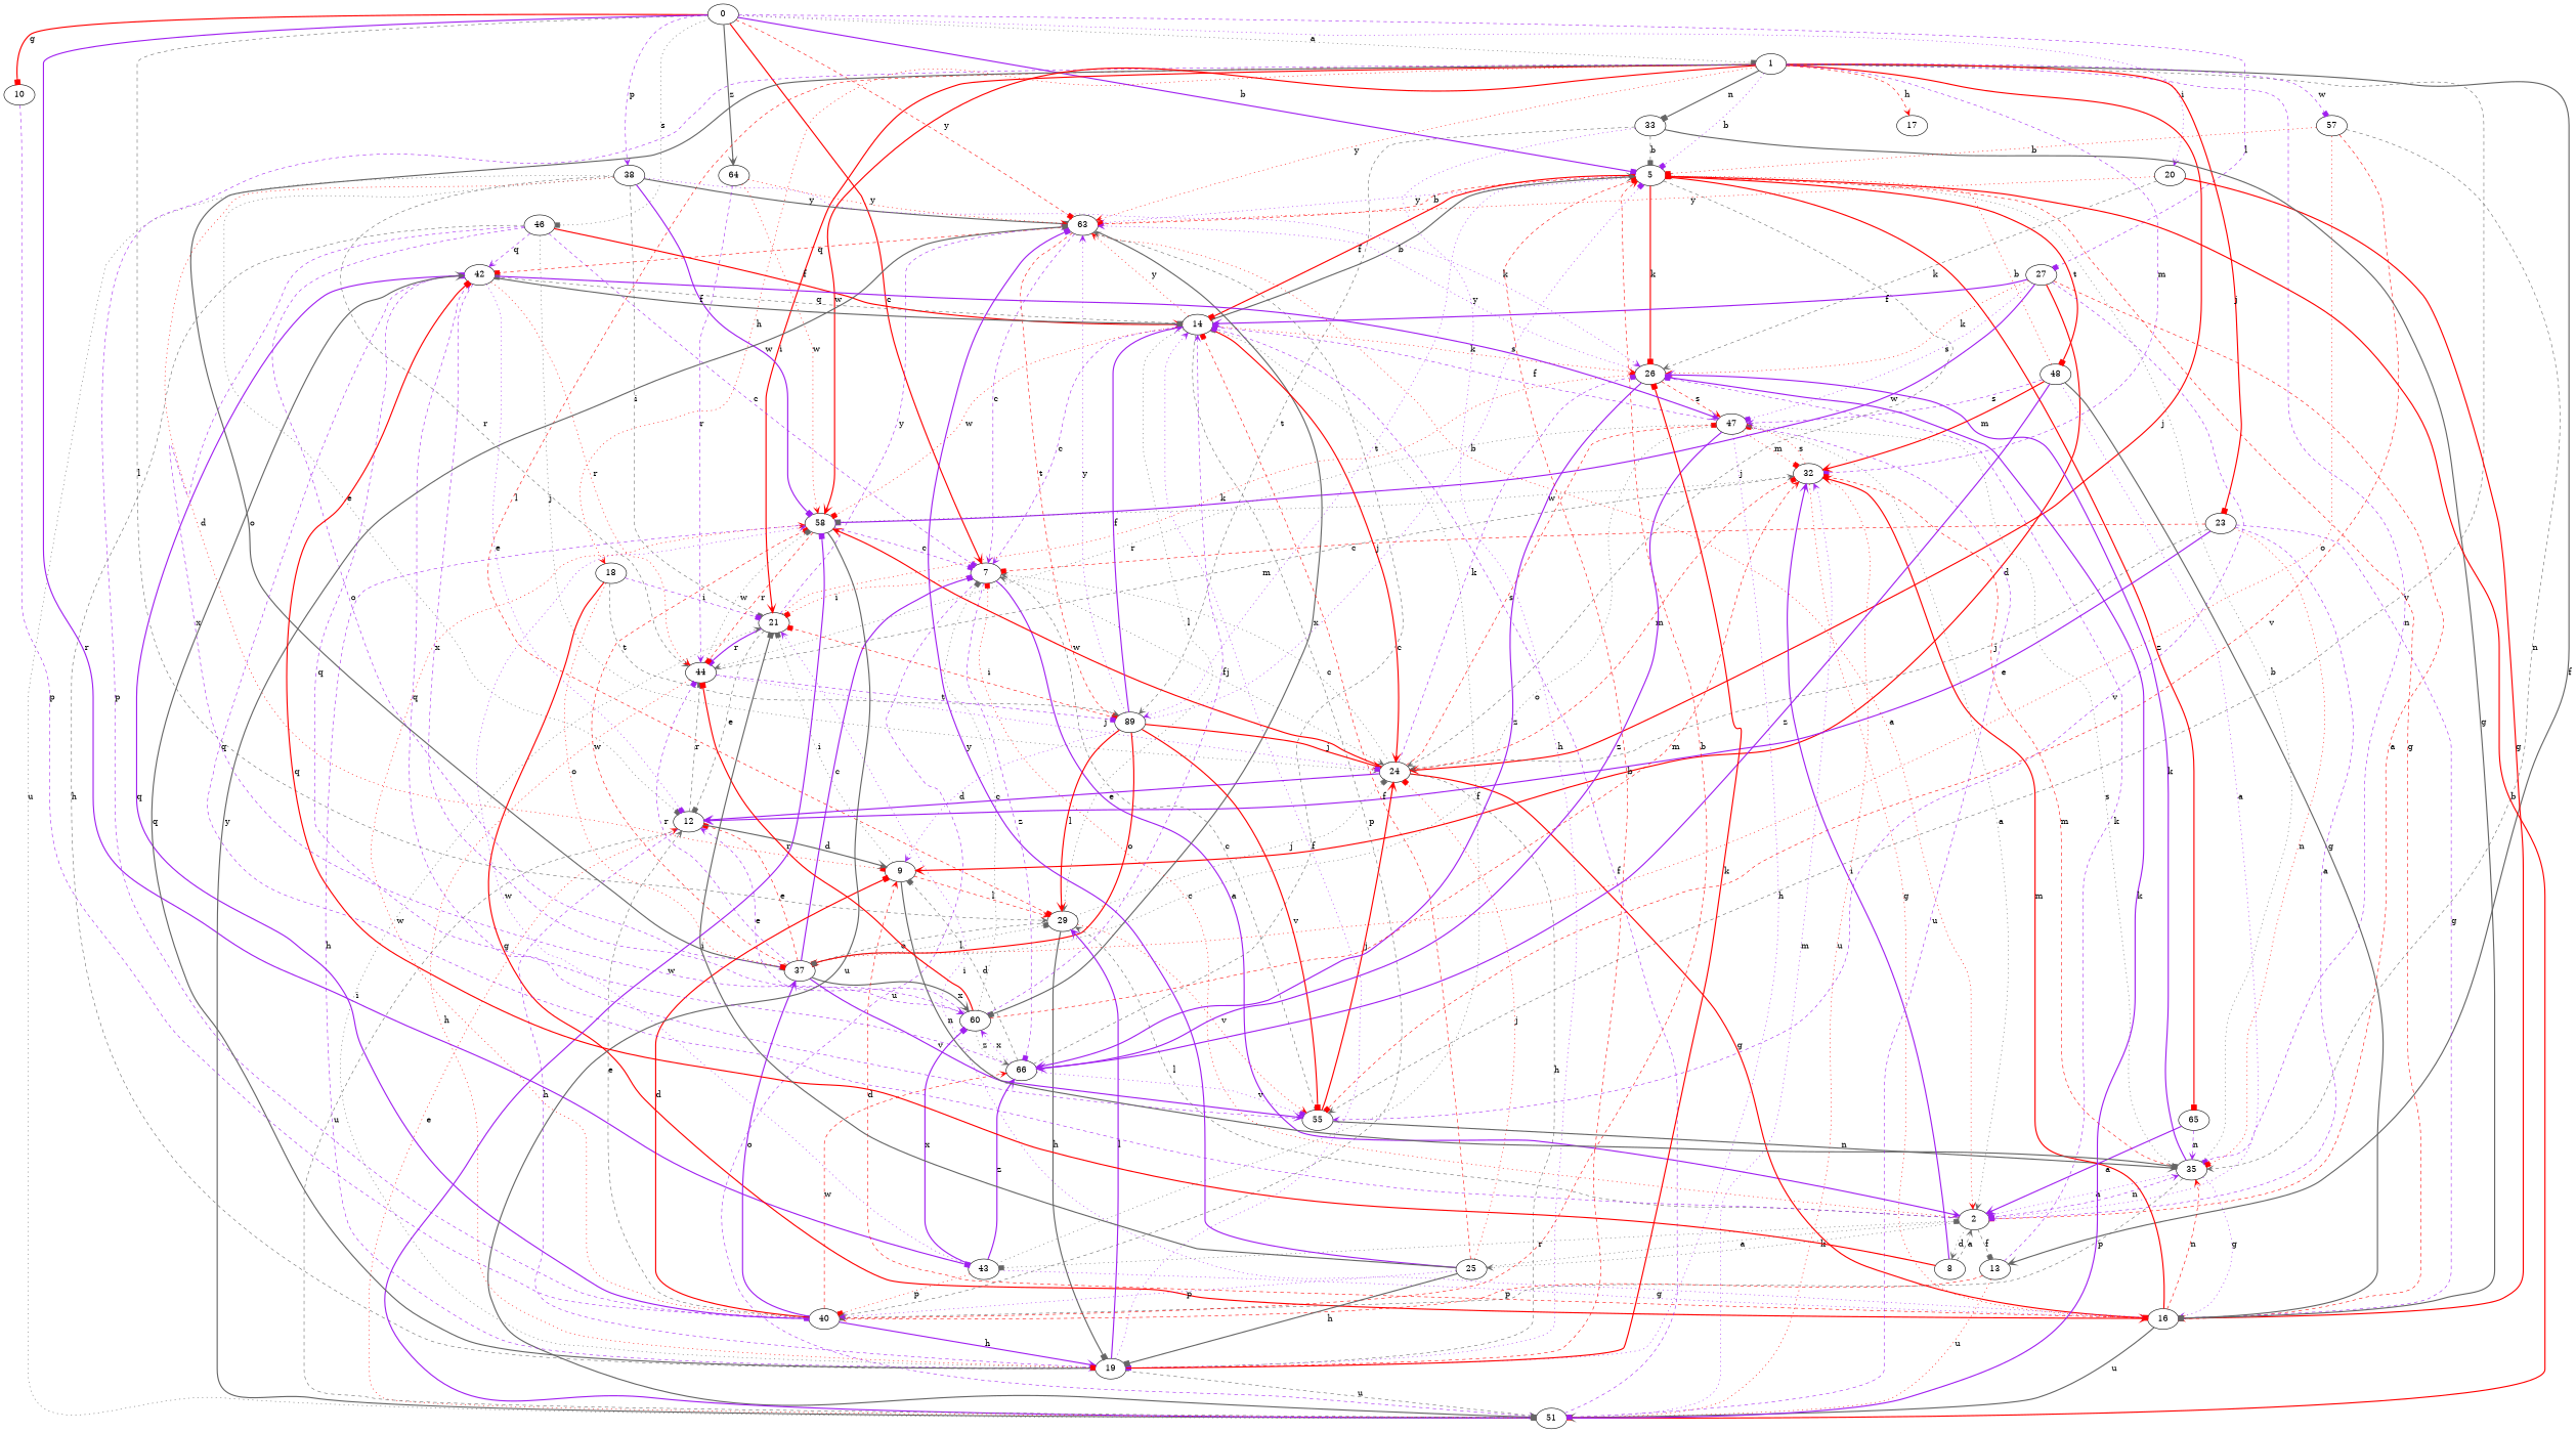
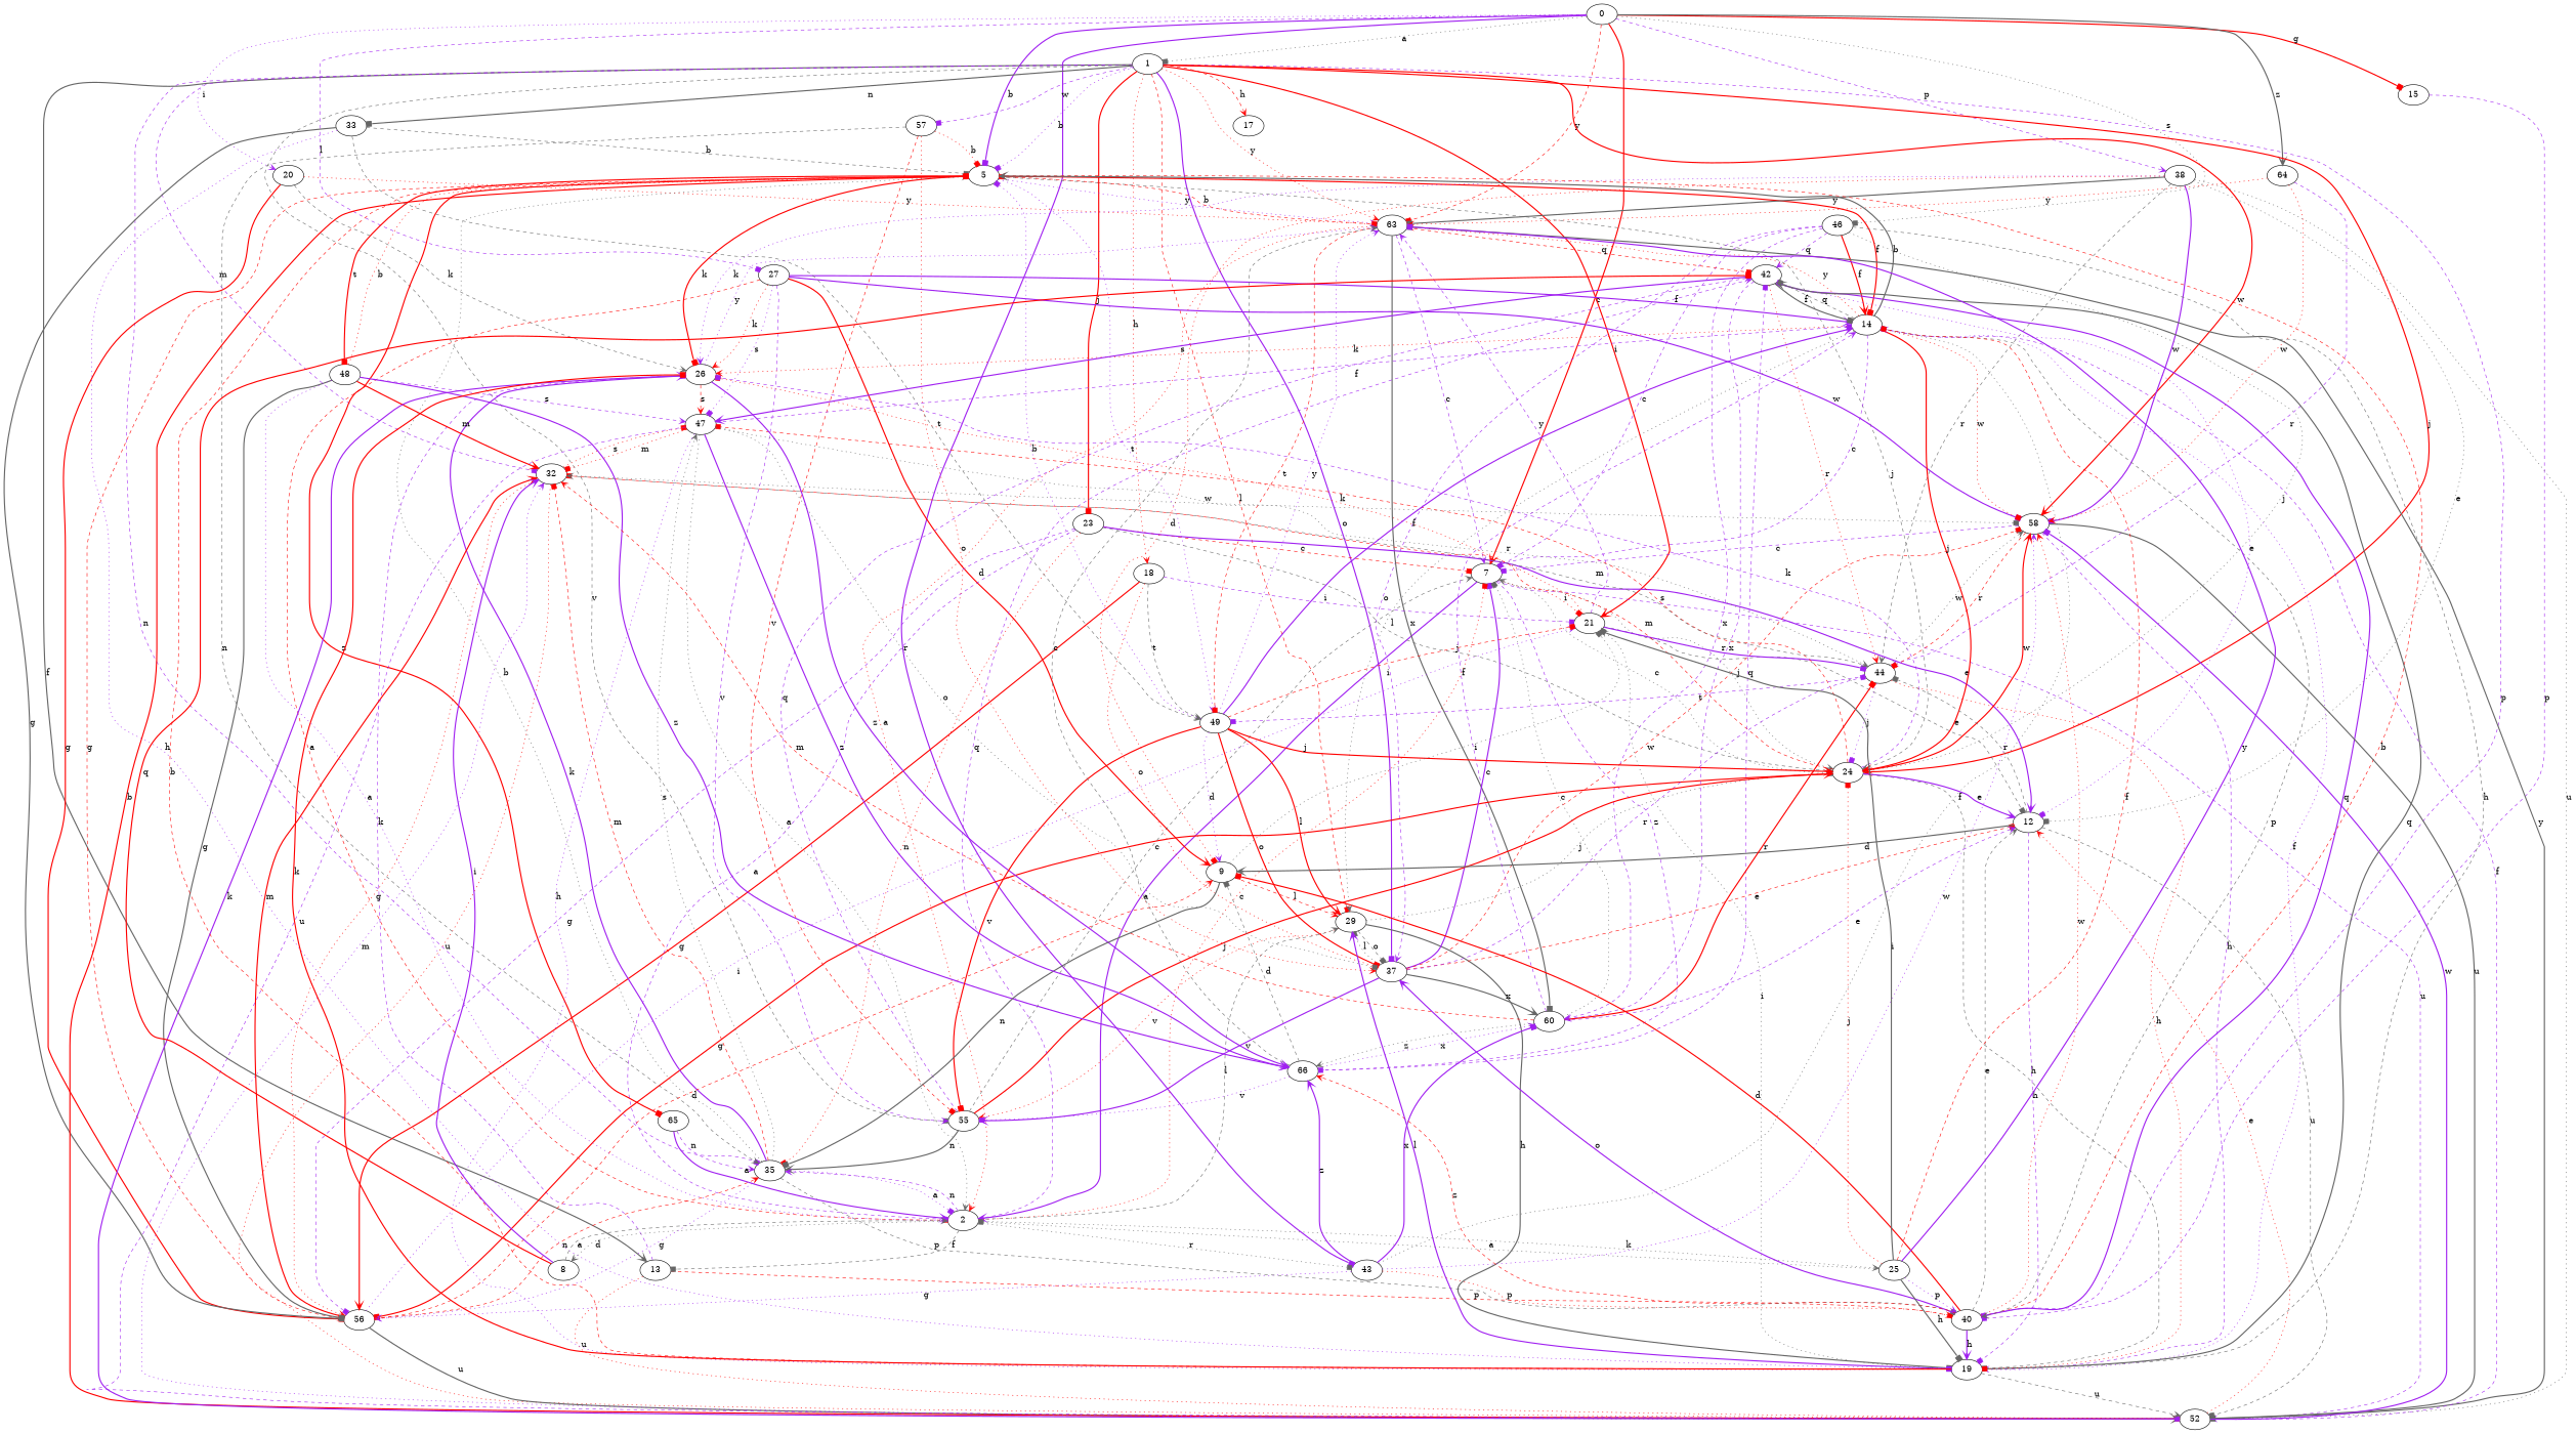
  strict digraph {
    edge [arrowhead=vee color=purple style=dashed]
    0
    1
    5
    7
-   15 [label=10]
+   15
    20
    27
    29
    38
    43
    46
    63
    64
    13
    17
    18
    21
    23
    24
    32
    33
    35
    37
    40
    55
    57
    58
    14
-   16
+   16 [label=56]
    26
    48
-   49 [label=89]
+   49
    65
    2
-   52 [label=51]
+   52
    66
    9
    47
    19
    12
    44
    60
    42
    8
    25
    0 -> 1 [arrowhead=box color=gray40 label=a style=dotted]
    0 -> 5 [arrowhead=box label=b style=bold]
    0 -> 7 [color=red label=c style=bold]
    0 -> 15 [arrowhead=box color=red label=g style=bold]
    0 -> 20 [label=i style=dotted]
    0 -> 27 [arrowhead=box label=l]
-   0 -> 29 [color=gray40 label=l]
    0 -> 38 [label=p]
    0 -> 43 [arrowhead=box label=r style=bold]
    0 -> 46 [arrowhead=box color=gray40 label=s style=dotted]
    0 -> 63 [arrowhead=box color=red label=y]
    0 -> 64 [color=gray40 label=z style=bold]
    1 -> 5 [arrowhead=box label=b style=dotted]
    1 -> 29 [arrowhead=box color=red label=l]
    1 -> 63 [color=red label=y style=dotted]
    1 -> 13 [color=gray40 label=f style=bold]
    1 -> 17 [color=red label=h]
    1 -> 18 [color=red label=h style=dotted]
    1 -> 21 [color=red label=i style=bold]
    1 -> 23 [arrowhead=box color=red label=j style=bold]
    1 -> 24 [color=red label=j style=bold]
    1 -> 32 [arrowhead=box label=m]
    1 -> 33 [arrowhead=box color=gray40 label=n style=bold]
    1 -> 35 [arrowhead=box label=n]
-   1 -> 37 [arrowhead=box color=gray40 label=o style=bold]
+   1 -> 37 [arrowhead=box label=o style=bold]
    1 -> 40 [arrowhead=box label=p]
-   1 -> 55 [color=gray40 label=v]
+   1 -> 55 [arrowhead=box color=gray40 label=v]
    1 -> 57 [arrowhead=box label=w]
    1 -> 58 [color=red label=w style=bold]
    5 -> 63 [label=y style=dotted]
    5 -> 24 [color=gray40 label=j]
    5 -> 14 [arrowhead=box color=red label=f style=bold]
    5 -> 16 [color=red label=g]
    5 -> 26 [arrowhead=box color=red label=k style=bold]
    5 -> 48 [arrowhead=box color=red label=t style=bold]
    5 -> 49 [label=t style=dotted]
    5 -> 65 [arrowhead=box color=red label=z style=bold]
    7 -> 21 [arrowhead=box color=red label=i style=dotted]
    7 -> 24 [color=gray40 label=j style=dotted]
    7 -> 2 [label=a style=bold]
    7 -> 52 [label=u]
    7 -> 66 [arrowhead=box label=z]
    15 -> 40 [arrowhead=box label=p]
    20 -> 63 [arrowhead=box color=red label=y style=dotted]
    20 -> 16 [arrowhead=box color=red label=g style=bold]
    20 -> 26 [color=gray40 label=k]
    27 -> 55 [label=v]
    27 -> 58 [arrowhead=box label=w style=bold]
    27 -> 14 [label=f style=bold]
    27 -> 26 [color=red label=k style=dotted]
    27 -> 2 [arrowhead=box color=red label=a]
    27 -> 9 [color=red label=d style=bold]
    27 -> 47 [arrowhead=box label=s style=dotted]
    29 -> 24 [arrowhead=box color=gray40 label=j style=dotted]
    29 -> 37 [arrowhead=box color=gray40 label=o]
    29 -> 55 [color=red label=v style=dotted]
    29 -> 19 [arrowhead=box color=gray40 label=h style=bold]
    38 -> 63 [arrowhead=box color=gray40 label=y style=bold]
-   38 -> 21 [arrowhead=box color=gray40 label=i]
    38 -> 58 [arrowhead=box label=w style=bold]
    38 -> 26 [label=k style=dotted]
    38 -> 52 [arrowhead=box color=gray40 label=u style=dotted]
    38 -> 9 [arrowhead=box color=red label=d style=dotted]
    38 -> 12 [arrowhead=box color=gray40 label=e style=dotted]
    38 -> 44 [color=gray40 label=r]
    43 -> 40 [arrowhead=box color=red label=p style=dotted]
    43 -> 58 [label=w style=dotted]
    43 -> 14 [arrowhead=box color=gray40 label=f style=dotted]
    43 -> 16 [label=g style=dotted]
    43 -> 66 [label=z style=bold]
    43 -> 60 [arrowhead=box label=x style=bold]
    46 -> 7 [arrowhead=box label=c]
    46 -> 24 [color=gray40 label=j style=dotted]
    46 -> 37 [label=o]
    46 -> 14 [color=red label=f style=bold]
    46 -> 19 [arrowhead=box color=gray40 label=h]
    46 -> 60 [label=x]
    46 -> 42 [label=q]
    63 -> 5 [arrowhead=box color=red label=b]
    63 -> 7 [label=c]
    63 -> 49 [arrowhead=box color=red label=t]
    63 -> 2 [color=red label=a style=dotted]
    63 -> 60 [arrowhead=box color=gray40 label=x style=bold]
    63 -> 42 [arrowhead=box color=red label=q]
    64 -> 63 [color=red label=y style=dotted]
    64 -> 58 [color=red label=w style=dotted]
    64 -> 44 [label=r]
    13 -> 40 [color=red label=p]
    13 -> 26 [arrowhead=box label=k]
    13 -> 52 [arrowhead=box color=red label=u style=dotted]
    18 -> 21 [arrowhead=box label=i]
    18 -> 37 [arrowhead=box color=red label=o style=dotted]
    18 -> 16 [color=red label=g style=bold]
    18 -> 49 [color=gray40 label=t]
    21 -> 63 [label=y]
    21 -> 26 [arrowhead=box color=red label=k style=dotted]
    21 -> 12 [arrowhead=box color=gray40 label=e]
    21 -> 44 [arrowhead=box label=r style=bold]
    23 -> 7 [arrowhead=box color=red label=c]
    23 -> 24 [color=gray40 label=j]
    23 -> 35 [arrowhead=box color=red label=n style=dotted]
    23 -> 16 [arrowhead=box label=g]
    23 -> 2 [arrowhead=box label=a]
    23 -> 12 [label=e style=bold]
    24 -> 7 [color=gray40 label=c style=dotted]
    24 -> 32 [arrowhead=box color=red label=m]
    24 -> 58 [color=red label=w style=bold]
    24 -> 16 [arrowhead=box color=red label=g style=bold]
    24 -> 26 [arrowhead=box label=k]
    24 -> 47 [arrowhead=box color=red label=s]
    24 -> 19 [arrowhead=box color=gray40 label=h]
    24 -> 12 [label=e style=bold]
    32 -> 58 [arrowhead=box color=gray40 label=w style=dotted]
    32 -> 16 [color=red label=g style=dotted]
    32 -> 52 [color=red label=u style=dotted]
    32 -> 47 [arrowhead=box color=red label=s style=dotted]
    33 -> 5 [arrowhead=box color=gray40 label=b]
    33 -> 16 [arrowhead=box color=gray40 label=g style=bold]
    33 -> 49 [color=gray40 label=t]
    33 -> 19 [arrowhead=box label=h style=dotted]
    35 -> 5 [color=gray40 label=b style=dotted]
    35 -> 32 [arrowhead=box color=red label=m]
    35 -> 40 [arrowhead=box color=gray40 label=p]
    35 -> 16 [label=g style=dotted]
    35 -> 26 [label=k style=bold]
    35 -> 2 [arrowhead=box label=a style=dotted]
    35 -> 47 [color=gray40 label=s style=dotted]
    37 -> 7 [arrowhead=box label=c style=bold]
    37 -> 29 [arrowhead=box color=gray40 label=l style=dotted]
    37 -> 55 [label=v style=bold]
    37 -> 58 [arrowhead=box color=red label=w]
    37 -> 12 [arrowhead=box color=red label=e]
    37 -> 44 [arrowhead=box label=r]
    37 -> 60 [color=gray40 label=x style=bold]
    40 -> 5 [color=red label=b]
    40 -> 37 [label=o style=bold]
    40 -> 58 [color=red label=w style=dotted]
-   40 -> 66 [color=red label=w]
+   40 -> 66 [color=red label=z]
    40 -> 9 [arrowhead=box color=red label=d style=bold]
    40 -> 19 [label=h style=bold]
    40 -> 12 [color=gray40 label=e]
    40 -> 42 [arrowhead=box label=q style=bold]
    55 -> 7 [color=gray40 label=c]
    55 -> 24 [color=red label=j style=bold]
    55 -> 35 [color=gray40 label=n style=bold]
    55 -> 42 [label=q]
    57 -> 5 [arrowhead=box color=red label=b style=dotted]
    57 -> 35 [color=gray40 label=n]
    57 -> 37 [color=red label=o style=dotted]
    57 -> 55 [arrowhead=box color=red label=v]
    58 -> 7 [arrowhead=box label=c]
    58 -> 52 [arrowhead=box color=gray40 label=u style=bold]
    58 -> 19 [label=h]
    58 -> 44 [arrowhead=box color=red label=r]
    14 -> 5 [color=gray40 label=b style=bold]
    14 -> 7 [label=c]
    14 -> 29 [color=gray40 label=l style=dotted]
    14 -> 63 [color=red label=y style=dotted]
    14 -> 24 [color=red label=j style=bold]
    14 -> 40 [color=gray40 label=p]
    14 -> 58 [arrowhead=box color=red label=w style=dotted]
    14 -> 26 [color=red label=k style=dotted]
    14 -> 42 [arrowhead=box color=gray40 label=q]
    16 -> 21 [label=i style=dotted]
    16 -> 32 [color=red label=m style=bold]
    16 -> 35 [color=red label=n]
    16 -> 52 [color=gray40 label=u style=bold]
    16 -> 9 [color=red label=d]
    26 -> 63 [label=y style=dotted]
    26 -> 66 [label=z style=bold]
    26 -> 47 [color=red label=s]
    48 -> 5 [arrowhead=box color=red label=b style=dotted]
    48 -> 32 [color=red label=m style=bold]
    48 -> 16 [arrowhead=box color=gray40 label=g style=bold]
    48 -> 2 [label=a style=dotted]
    48 -> 66 [label=z style=bold]
    48 -> 47 [label=s]
    49 -> 5 [arrowhead=box label=b style=dotted]
    49 -> 29 [color=red label=l style=bold]
    49 -> 63 [label=y style=dotted]
    49 -> 21 [arrowhead=box color=red label=i]
    49 -> 24 [color=red label=j style=bold]
    49 -> 37 [arrowhead=box color=red label=o style=bold]
    49 -> 55 [arrowhead=box color=red label=v style=bold]
    49 -> 14 [label=f style=bold]
    49 -> 9 [label=d style=dotted]
    65 -> 35 [label=n]
    65 -> 2 [label=a style=bold]
    2 -> 7 [arrowhead=box color=red label=c style=dotted]
    2 -> 29 [color=gray40 label=l]
    2 -> 43 [arrowhead=box color=gray40 label=r style=dotted]
    2 -> 13 [arrowhead=box color=gray40 label=f]
    2 -> 35 [label=n]
    2 -> 42 [label=q]
    2 -> 8 [color=gray40 label=d style=dotted]
    2 -> 25 [color=gray40 label=k style=dotted]
    52 -> 5 [arrowhead=box color=red label=b style=bold]
    52 -> 63 [arrowhead=box color=gray40 label=y style=bold]
    52 -> 32 [label=m style=dotted]
    52 -> 58 [arrowhead=box label=w style=bold]
    52 -> 14 [arrowhead=box label=f]
    52 -> 26 [arrowhead=box label=k style=bold]
    52 -> 12 [color=red label=e style=dotted]
    66 -> 63 [color=gray40 label=c]
    66 -> 55 [arrowhead=box label=v style=dotted]
    66 -> 9 [arrowhead=box color=gray40 label=d]
    66 -> 60 [label=x style=dotted]
    66 -> 42 [arrowhead=box label=q]
    9 -> 29 [color=red label=l]
    9 -> 21 [arrowhead=box color=gray40 label=i style=dotted]
    9 -> 35 [arrowhead=box color=gray40 label=n style=bold]
    47 -> 32 [arrowhead=box color=red label=m style=dotted]
    47 -> 37 [arrowhead=box color=gray40 label=o style=dotted]
    47 -> 14 [arrowhead=box label=f]
    47 -> 2 [color=gray40 label=a style=dotted]
    47 -> 52 [arrowhead=box label=u]
    47 -> 66 [label=z style=bold]
    47 -> 19 [arrowhead=box label=h style=dotted]
    47 -> 44 [color=gray40 label=r style=dotted]
    19 -> 5 [arrowhead=box color=red label=b]
    19 -> 29 [label=l style=bold]
    19 -> 21 [color=gray40 label=i style=dotted]
    19 -> 14 [label=f style=dotted]
    19 -> 26 [arrowhead=box color=red label=k style=bold]
    19 -> 52 [color=gray40 label=u]
    19 -> 42 [color=gray40 label=q style=bold]
    12 -> 52 [arrowhead=box color=gray40 label=u]
    12 -> 9 [color=gray40 label=d style=bold]
    12 -> 19 [arrowhead=box label=h]
    12 -> 44 [arrowhead=box color=gray40 label=r]
    44 -> 24 [arrowhead=box label=j style=dotted]
    44 -> 32 [color=gray40 label=m]
-   44 -> 58 [arrowhead=box color=gray40 label=w style=dotted]
+   44 -> 58 [color=gray40 label=w style=dotted]
    44 -> 49 [arrowhead=box label=t]
    44 -> 19 [arrowhead=box color=red label=h style=dotted]
    60 -> 7 [arrowhead=box color=gray40 label=c style=dotted]
    60 -> 32 [color=red label=m]
    60 -> 14 [label=f]
    60 -> 66 [color=gray40 label=z style=dotted]
    60 -> 12 [label=e]
    60 -> 44 [arrowhead=box color=red label=r style=bold]
    42 -> 14 [arrowhead=box color=gray40 label=f style=bold]
    42 -> 47 [label=s style=bold]
    42 -> 12 [arrowhead=box label=e style=dotted]
    42 -> 44 [color=red label=r style=dotted]
    42 -> 60 [label=x]
    8 -> 32 [label=i style=bold]
    8 -> 2 [color=gray40 label=a]
    8 -> 42 [arrowhead=box color=red label=q style=bold]
    25 -> 63 [arrowhead=box label=y style=bold]
    25 -> 21 [arrowhead=box color=gray40 label=i style=bold]
    25 -> 24 [arrowhead=box color=red label=j style=dotted]
    25 -> 40 [label=p style=dotted]
    25 -> 14 [arrowhead=box color=red label=f]
    25 -> 2 [arrowhead=box color=gray40 label=a style=dotted]
    25 -> 19 [arrowhead=box color=gray40 label=h style=bold]
  }
